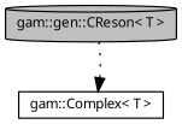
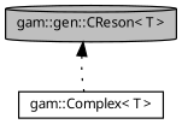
  digraph {
    node [color=black fontname="FreeSans.ttf" fontsize=10]
    n1 [fillcolor=grey75 fontcolor=black height=0.2 label="gam::gen::CReson\< T \>" shape=cylinder style=filled width=0.4]
    n2 [height=0.2 label="gam::Complex\< T \>" shape=box width=0.4]
-   n2 -> n1 [color=black dir=back fontname="FreeSans.ttf" fontsize=10 labelfontname="FreeSans.ttf" labelfontsize=10 style=dotted]
+   n1 -> n2 [color=black dir=back fontname="FreeSans.ttf" fontsize=10 labelfontname="FreeSans.ttf" labelfontsize=10 style=dotted]
  }
